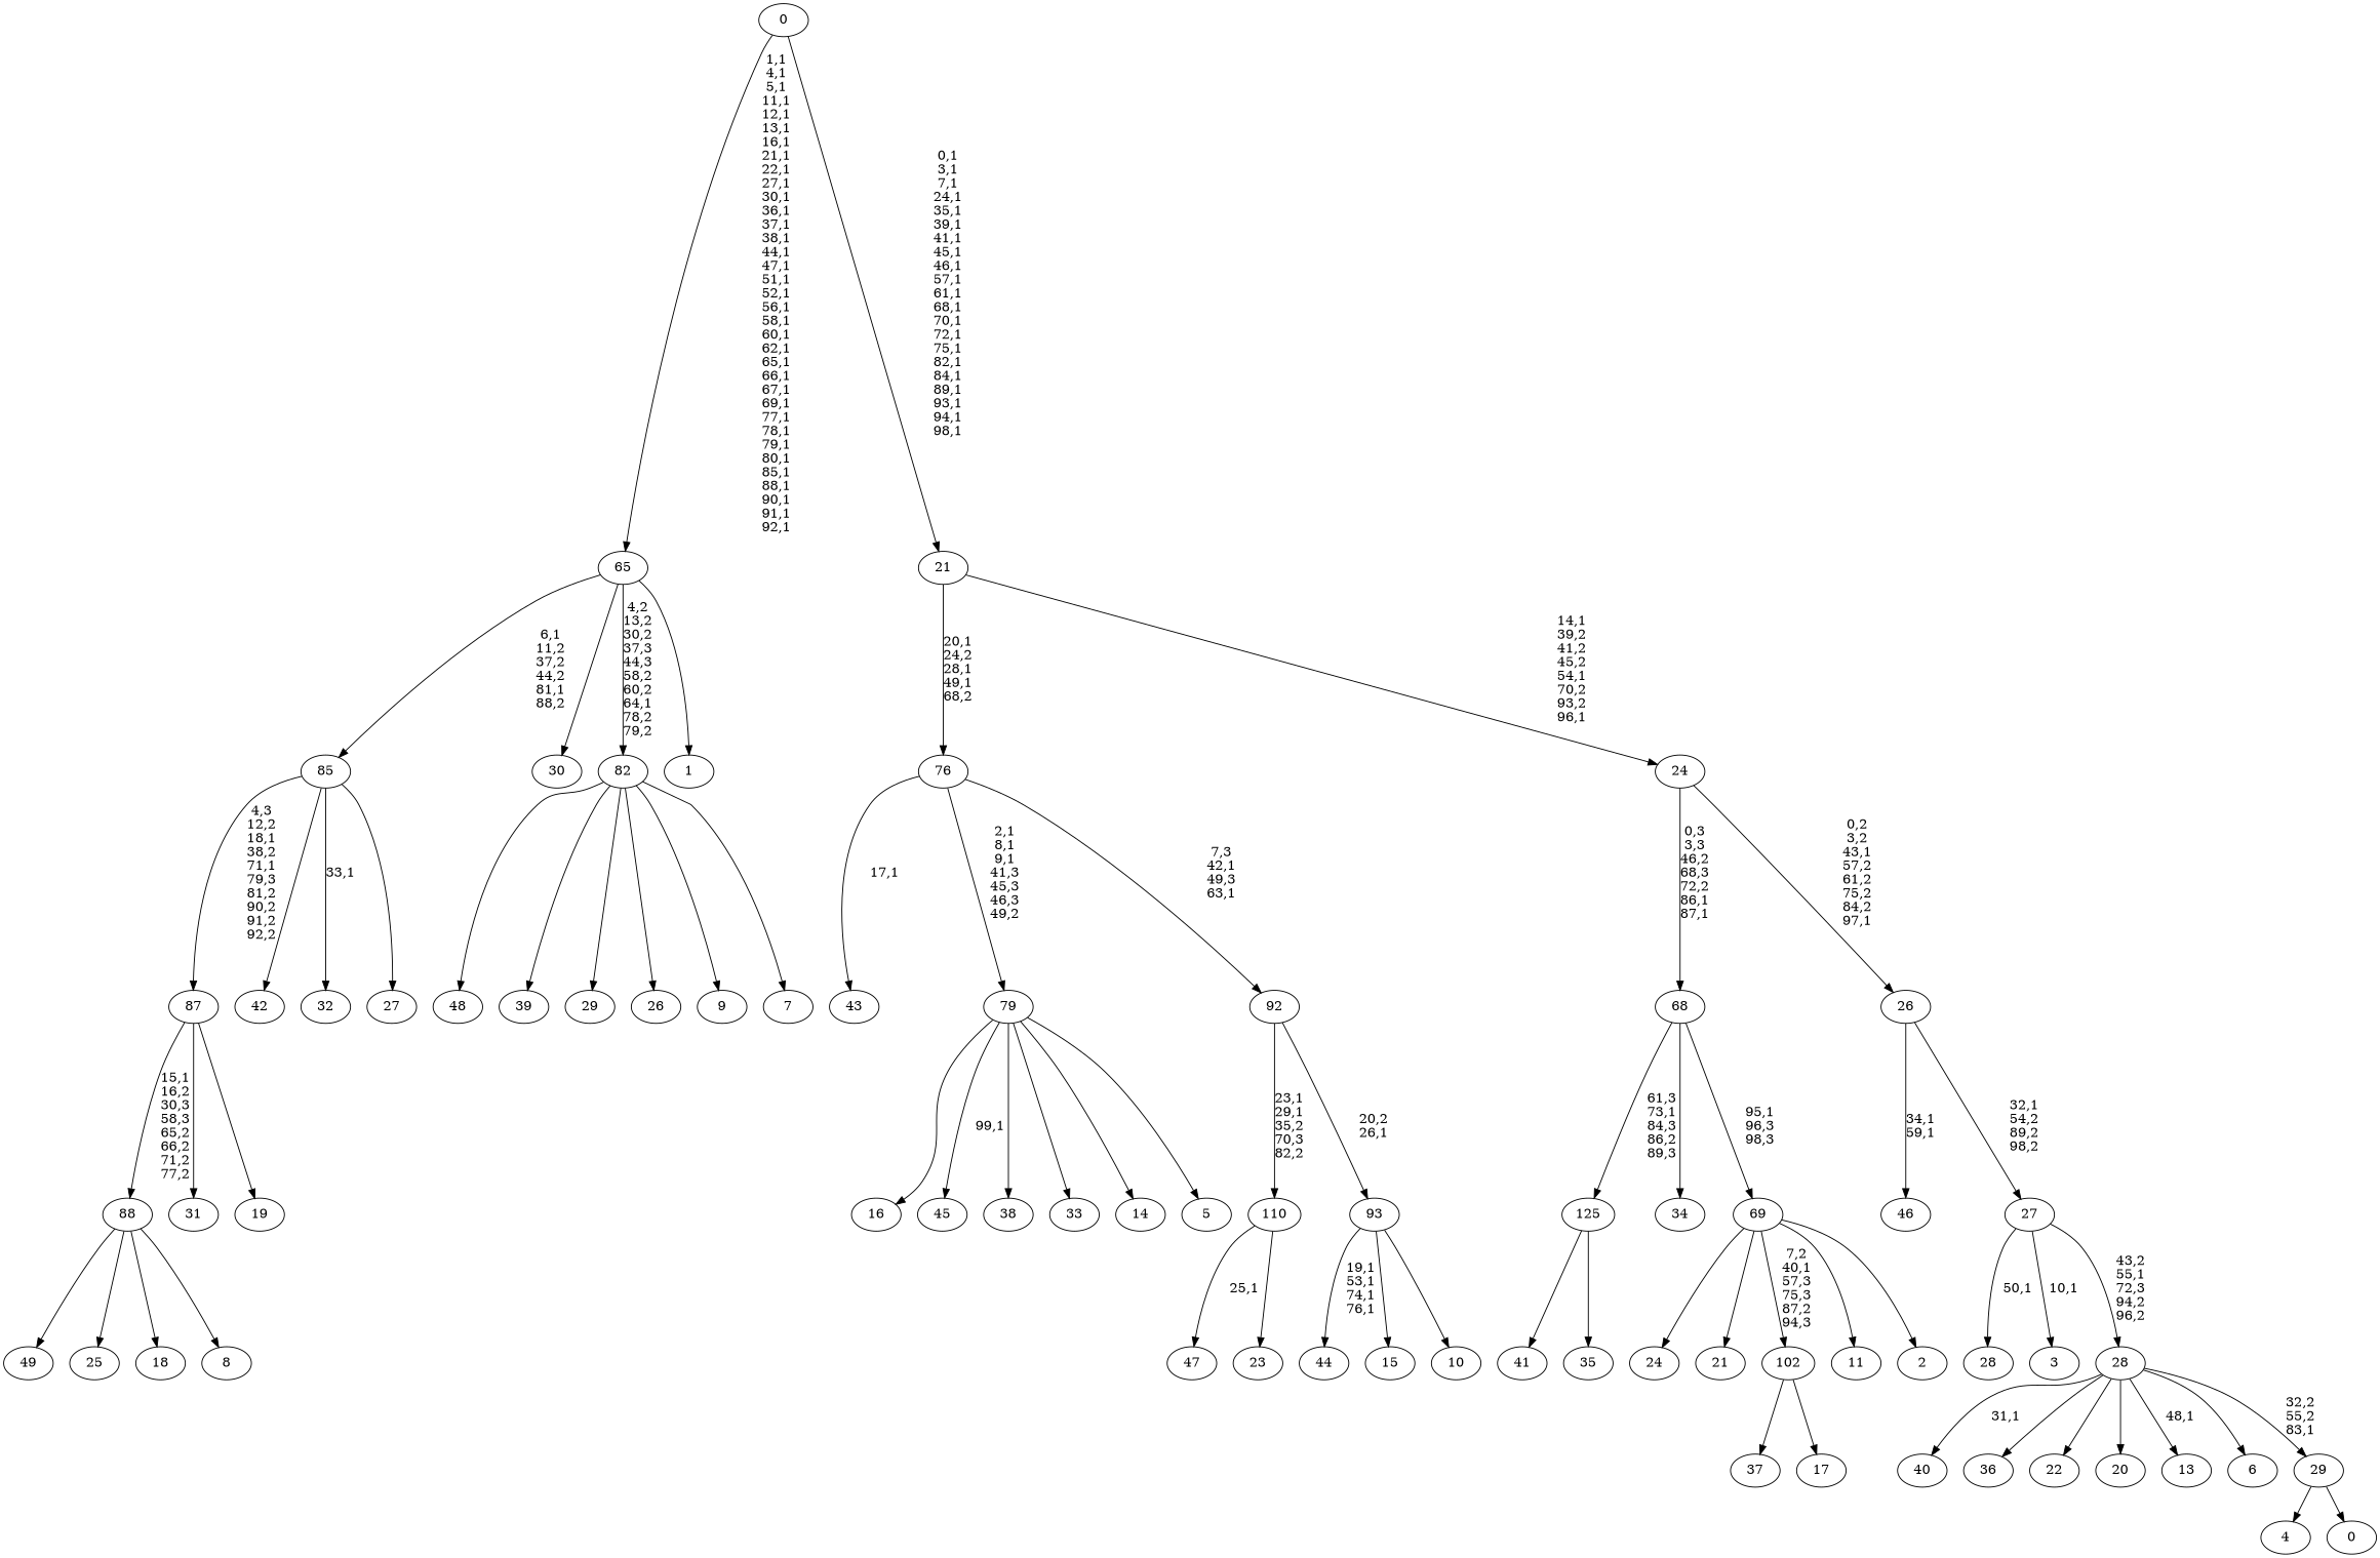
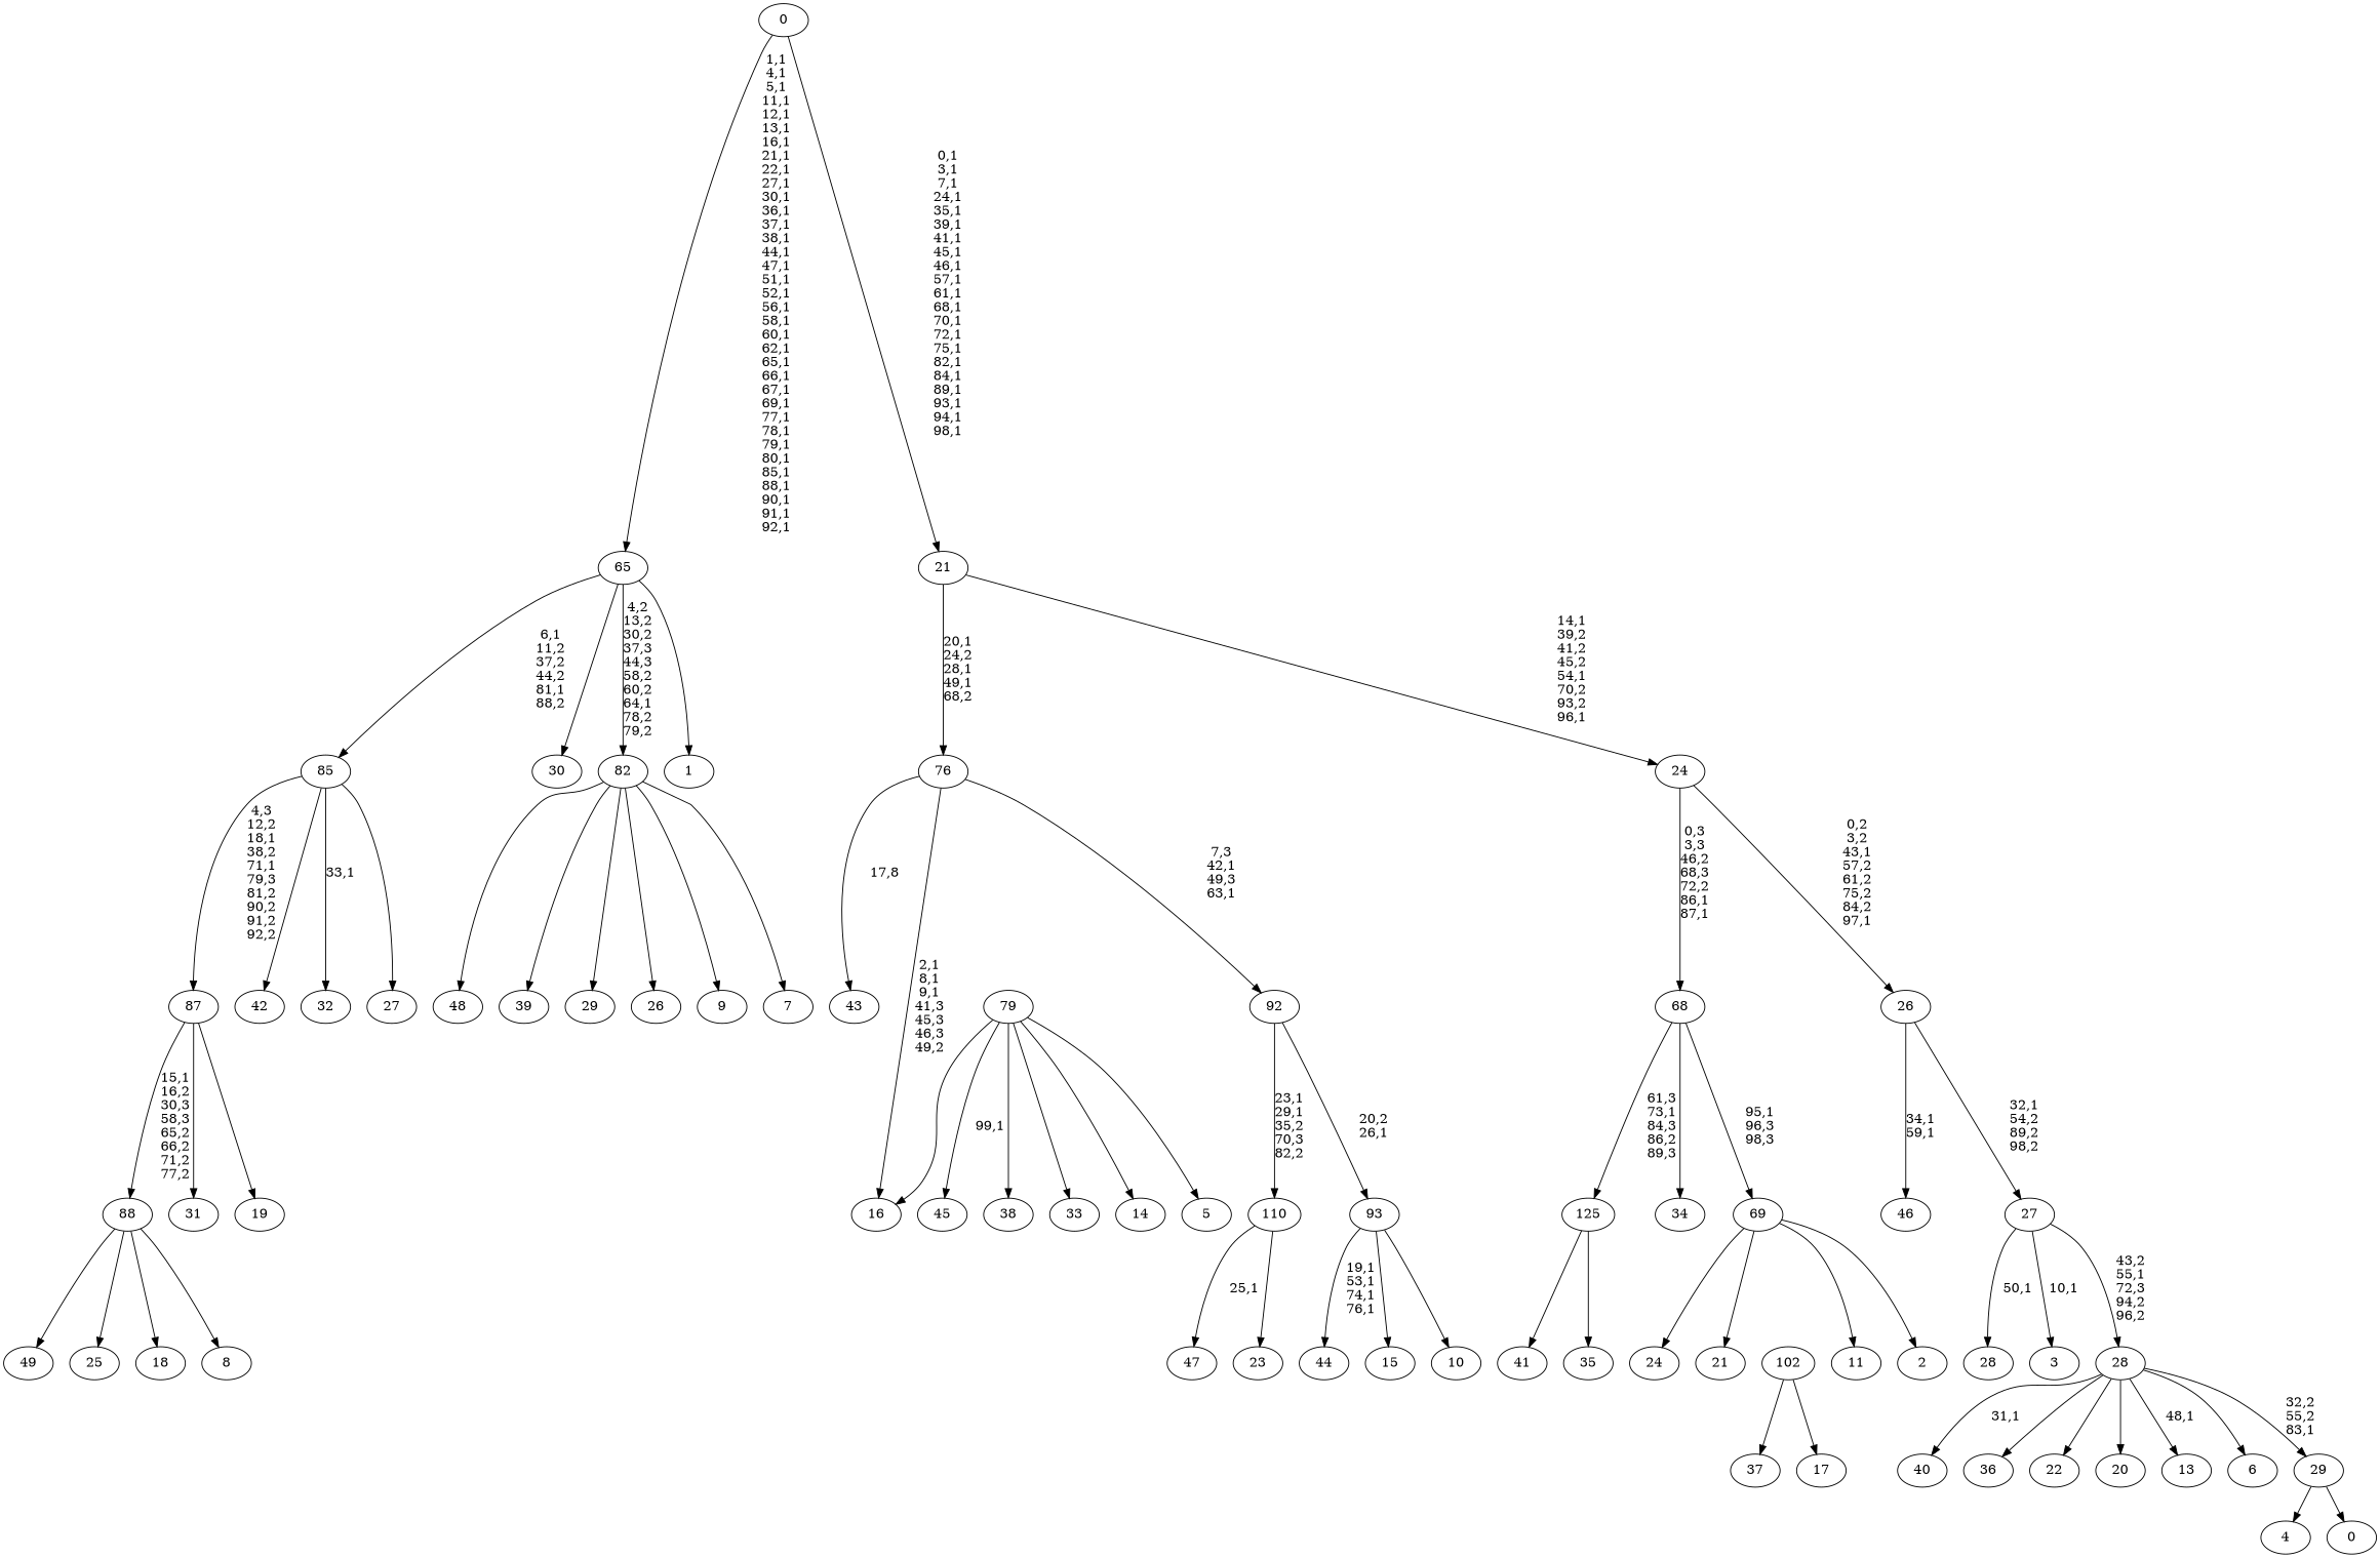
  digraph {
    n1 [label=49]
    n2 [label=48]
    n3 [label=47]
    n4 [label=46]
    n5 [label=45]
    n6 [label=44]
    n7 [label=43]
    n8 [label=42]
    n9 [label=41]
    n10 [label=40]
    n11 [label=39]
    n12 [label=38]
    n13 [label=37]
    n14 [label=36]
    n15 [label=35]
    125
    n17 [label=34]
    n18 [label=33]
    n19 [label=32]
    n20 [label=31]
    n21 [label=30]
    n22 [label=29]
    n23 [label=28]
    n24 [label=27]
    n25 [label=26]
    n26 [label=25]
    n27 [label=24]
    n28 [label=23]
    110
    n30 [label=22]
    n31 [label=21]
    n32 [label=20]
    n33 [label=19]
    n34 [label=18]
    n35 [label=17]
    102
    n37 [label=16]
    n38 [label=15]
    n39 [label=14]
    n40 [label=13]
    n41 [label=11]
    n42 [label=10]
    93
    92
    n45 [label=9]
    n46 [label=8]
    88
    87
    85
    n50 [label=7]
    82
    n52 [label=6]
    n53 [label=5]
    79
    76
    n56 [label=4]
    n57 [label=3]
    n58 [label=2]
    69
    68
    n61 [label=1]
    65
    n63 [label=0]
    29
    28
    27
    26
    24
    21
    0
    125 -> n9
    125 -> n15
    110 -> n3 [label="25,1"]
    110 -> n28
    102 -> n13
    102 -> n35
    93 -> n6 [label="19,1\n53,1\n74,1\n76,1"]
    93 -> n38
    93 -> n42
    92 -> 110 [label="23,1\n29,1\n35,2\n70,3\n82,2"]
    92 -> 93 [label="20,2\n26,1"]
    88 -> n1
    88 -> n26
    88 -> n34
    88 -> n46
    87 -> n20
    87 -> n33
    87 -> 88 [label="15,1\n16,2\n30,3\n58,3\n65,2\n66,2\n71,2\n77,2"]
    85 -> n8
    85 -> n19 [label="33,1"]
    85 -> n24
    85 -> 87 [label="4,3\n12,2\n18,1\n38,2\n71,1\n79,3\n81,2\n90,2\n91,2\n92,2"]
    82 -> n2
    82 -> n11
    82 -> n22
    82 -> n25
    82 -> n45
    82 -> n50
    79 -> n5 [label="99,1"]
    79 -> n12
    79 -> n18
    79 -> n37
    79 -> n39
    79 -> n53
-   76 -> n7 [label="17,1"]
+   76 -> n7 [label="17,8"]
    76 -> 92 [label="7,3\n42,1\n49,3\n63,1"]
-   76 -> 79 [label="2,1\n8,1\n9,1\n41,3\n45,3\n46,3\n49,2"]
+   76 -> n37 [label="2,1\n8,1\n9,1\n41,3\n45,3\n46,3\n49,2"]
    69 -> n27
    69 -> n31
-   69 -> 102 [label="7,2\n40,1\n57,3\n75,3\n87,2\n94,3"]
    69 -> n41
    69 -> n58
    68 -> 125 [label="61,3\n73,1\n84,3\n86,2\n89,3"]
    68 -> n17
    68 -> 69 [label="95,1\n96,3\n98,3"]
    65 -> n21
    65 -> 85 [label="6,1\n11,2\n37,2\n44,2\n81,1\n88,2"]
    65 -> 82 [label="4,2\n13,2\n30,2\n37,3\n44,3\n58,2\n60,2\n64,1\n78,2\n79,2"]
    65 -> n61
    29 -> n56
    29 -> n63
    28 -> n10 [label="31,1"]
    28 -> n14
    28 -> n30
    28 -> n32
    28 -> n40 [label="48,1"]
    28 -> n52
    28 -> 29 [label="32,2\n55,2\n83,1"]
    27 -> n23 [label="50,1"]
    27 -> n57 [label="10,1"]
    27 -> 28 [label="43,2\n55,1\n72,3\n94,2\n96,2"]
    26 -> n4 [label="34,1\n59,1"]
    26 -> 27 [label="32,1\n54,2\n89,2\n98,2"]
    24 -> 68 [label="0,3\n3,3\n46,2\n68,3\n72,2\n86,1\n87,1"]
    24 -> 26 [label="0,2\n3,2\n43,1\n57,2\n61,2\n75,2\n84,2\n97,1"]
    21 -> 76 [label="20,1\n24,2\n28,1\n49,1\n68,2"]
    21 -> 24 [label="14,1\n39,2\n41,2\n45,2\n54,1\n70,2\n93,2\n96,1"]
    0 -> 65 [label="1,1\n4,1\n5,1\n11,1\n12,1\n13,1\n16,1\n21,1\n22,1\n27,1\n30,1\n36,1\n37,1\n38,1\n44,1\n47,1\n51,1\n52,1\n56,1\n58,1\n60,1\n62,1\n65,1\n66,1\n67,1\n69,1\n77,1\n78,1\n79,1\n80,1\n85,1\n88,1\n90,1\n91,1\n92,1"]
    0 -> 21 [label="0,1\n3,1\n7,1\n24,1\n35,1\n39,1\n41,1\n45,1\n46,1\n57,1\n61,1\n68,1\n70,1\n72,1\n75,1\n82,1\n84,1\n89,1\n93,1\n94,1\n98,1"]
  }
